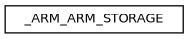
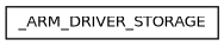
  digraph {
    rankdir=TB
-   n1 [color=black fillcolor=white fontname=Helvetica fontsize=10 height=0.2 label=_ARM_ARM_STORAGE shape=record style=filled width=0.4]
+   n1 [color=black fillcolor=white fontname=Helvetica fontsize=10 height=0.2 label=_ARM_DRIVER_STORAGE shape=record style=filled width=0.4]
  }
